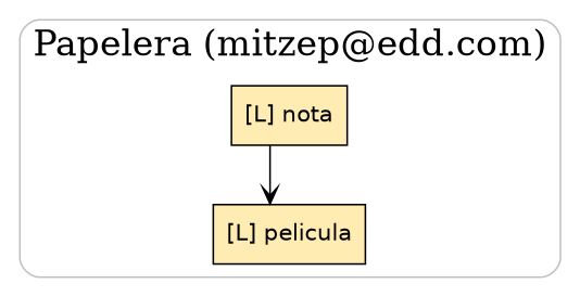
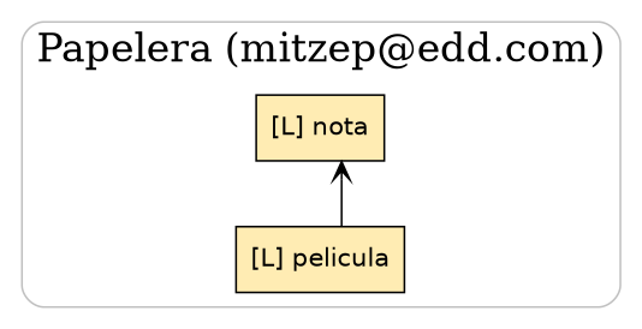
  digraph {
    bgcolor=white
    rankdir=TB
    splines=ortho
    node [fillcolor="#FFECB3" fontname=Helvetica shape=box style=filled]
    n1 [label="[L] nota"]
    n2 [label="[L] pelicula"]
    subgraph cluster_1 {
      color="#C0C0C0"
      fontsize=22
      label="Papelera (mitzep@edd.com)"
      labelloc=top
      style=rounded
      n1
      n2
    }
-   n1 -> n2 [arrowhead=vee]
+   n2 -> n1 [arrowhead=vee]
  }
